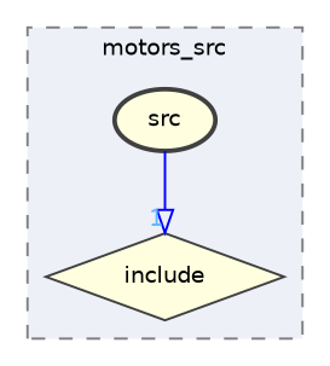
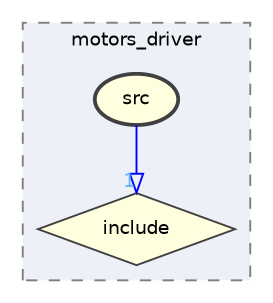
  digraph {
    compound=true
    node [color=grey25 fillcolor=lightyellow fontname=Helvetica fontsize=10]
    n1 [height=0.2 label=include shape=diamond style=filled width=0.4]
    n2 [height=0.2 label=src shape=ellipse style="filled,bold" width=0.4]
    subgraph cluster_1 {
      bgcolor="#edf0f7"
      fontname=Helvetica
      fontsize=10
-     label=motors_src
+     label=motors_driver
      pencolor=grey50
      style="filled,dashed"
      n1
      n2
    }
    n2 -> n1 [color=blue fontcolor=steelblue1 fontname=Helvetica fontsize=10 headlabel=1 labeldistance=1.5 labelfontname=Helvetica labelfontsize=10 arrowhead=onormal]
  }
